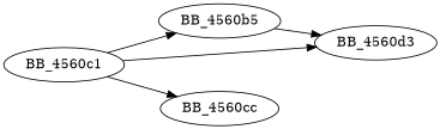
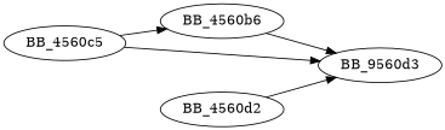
  digraph {
    rankdir=LR
-   BB_4560b5
-   BB_4560d3
-   BB_4560c1
-   BB_4560cc
+   BB_4560b5 [label=BB_4560b6]
+   BB_4560d3 [label=BB_9560d3]
+   BB_4560c1 [label=BB_4560c5]
+   BB_4560d2
    BB_4560b5 -> BB_4560d3
    BB_4560c1 -> BB_4560b5
    BB_4560c1 -> BB_4560d3
-   BB_4560c1 -> BB_4560cc
+   BB_4560d2 -> BB_4560d3
  }
